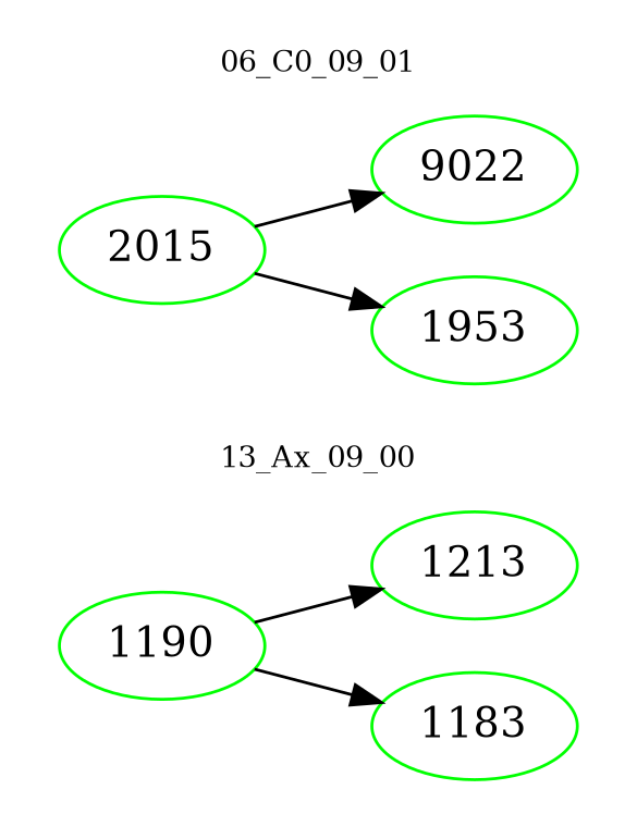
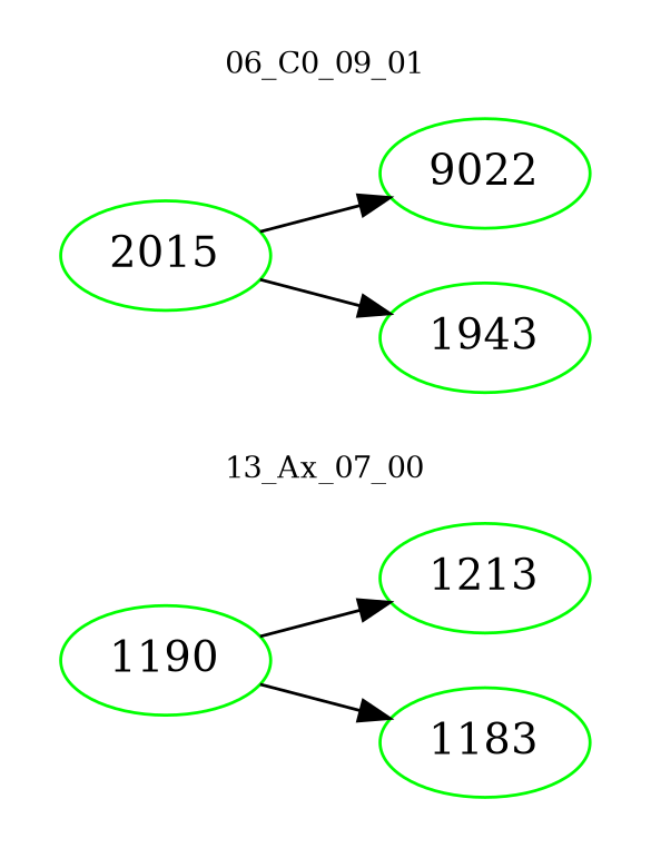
  digraph {
    rankdir=LR
    node [color=green]
    edge [color=black]
    n1 [label=1190]
    n2 [label=1183]
    n3 [label=1213]
    n4 [label=2015]
-   n5 [label=1953]
+   n5 [label=1943]
    n6 [label=9022]
    subgraph cluster_1 {
      color=white
      fontsize=10
-     label="13_Ax_09_00"
+     label="13_Ax_07_00"
      n1
      n2
      n3
    }
    subgraph cluster_2 {
      color=white
      fontsize=10
      label="06_C0_09_01"
      n4
      n5
      n6
    }
    n1 -> n2
    n1 -> n3
    n4 -> n5
    n4 -> n6
  }
